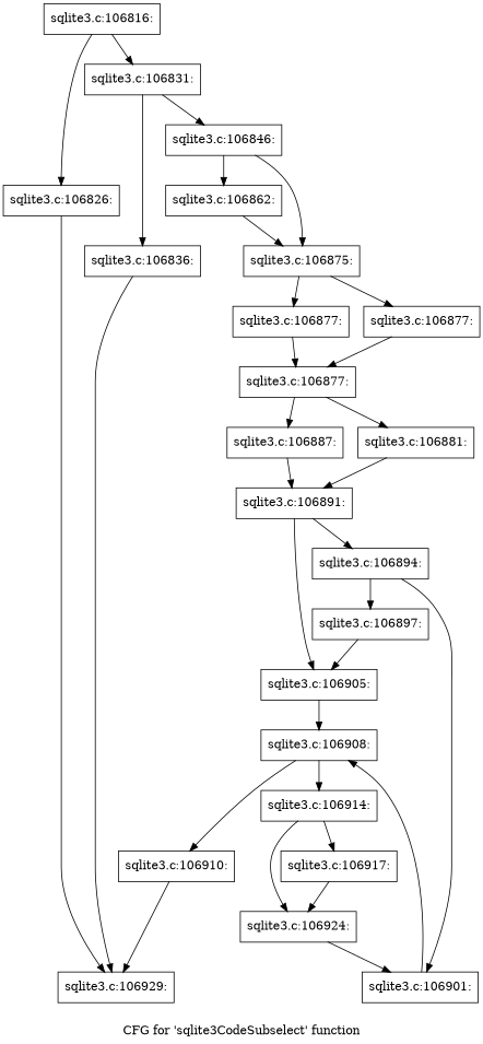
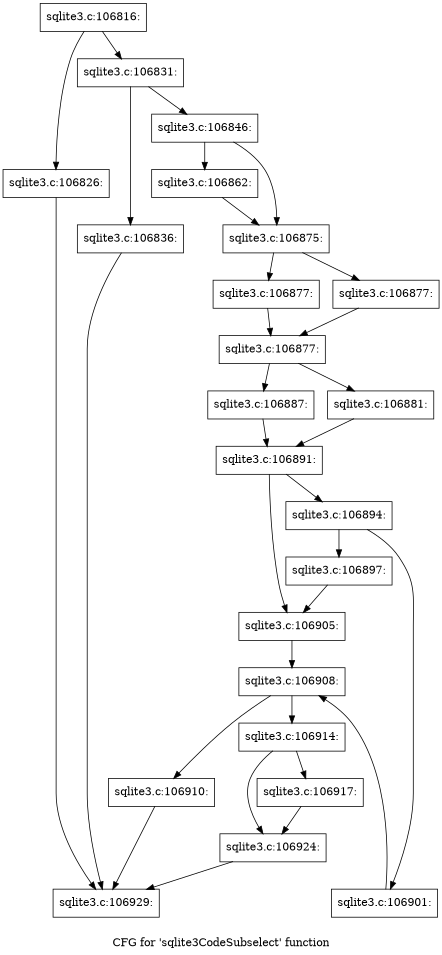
  digraph {
    label="CFG for 'sqlite3CodeSubselect' function"
    node [shape=record]
    n1 [label="{sqlite3.c:106816:}"]
    n2 [label="{sqlite3.c:106826:}"]
    n3 [label="{sqlite3.c:106831:}"]
    n4 [label="{sqlite3.c:106929:}"]
    n5 [label="{sqlite3.c:106836:}"]
    n6 [label="{sqlite3.c:106846:}"]
    n7 [label="{sqlite3.c:106875:}"]
    n8 [label="{sqlite3.c:106862:}"]
    n9 [label="{sqlite3.c:106877:}"]
    n10 [label="{sqlite3.c:106877:}"]
    n11 [label="{sqlite3.c:106877:}"]
    n12 [label="{sqlite3.c:106881:}"]
    n13 [label="{sqlite3.c:106887:}"]
    n14 [label="{sqlite3.c:106891:}"]
    n15 [label="{sqlite3.c:106894:}"]
    n16 [label="{sqlite3.c:106905:}"]
    n17 [label="{sqlite3.c:106897:}"]
    n18 [label="{sqlite3.c:106901:}"]
    n19 [label="{sqlite3.c:106908:}"]
    n20 [label="{sqlite3.c:106910:}"]
    n21 [label="{sqlite3.c:106914:}"]
    n22 [label="{sqlite3.c:106917:}"]
    n23 [label="{sqlite3.c:106924:}"]
    n1 -> n2
    n1 -> n3
    n2 -> n4
    n3 -> n5
    n3 -> n6
    n5 -> n4
    n6 -> n7
    n6 -> n8
    n7 -> n9
    n7 -> n10
    n8 -> n7
    n9 -> n11
    n10 -> n11
    n11 -> n12
    n11 -> n13
    n12 -> n14
    n13 -> n14
    n14 -> n15
    n14 -> n16
    n15 -> n17
    n15 -> n18
    n16 -> n19
    n17 -> n16
    n18 -> n19
    n19 -> n20
    n19 -> n21
    n20 -> n4
    n21 -> n22
    n21 -> n23
    n22 -> n23
-   n23 -> n18
+   n23 -> n4
  }
